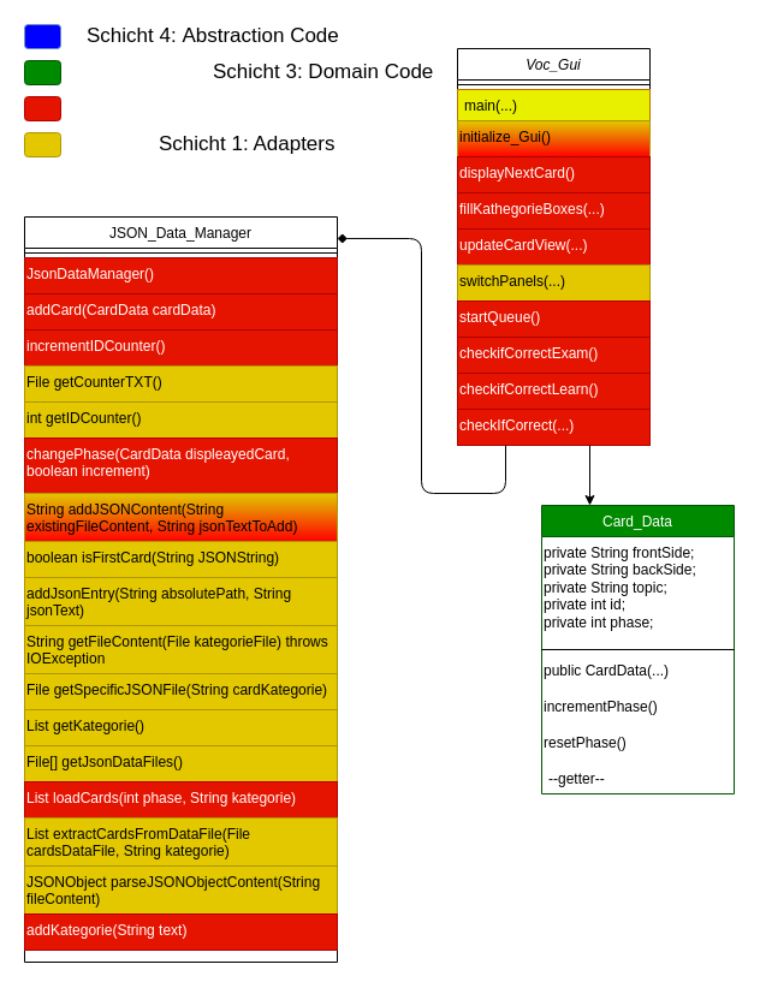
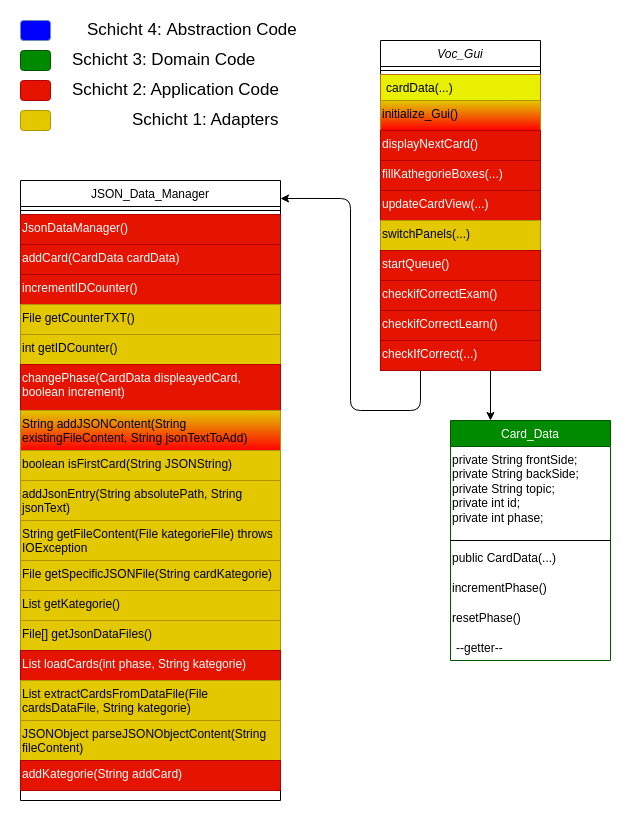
  <mxCell id="0" />
  <mxCell id="1" parent="0" />
  <mxCell id="2" value="Voc_Gui" style="swimlane;fontStyle=2;align=center;verticalAlign=top;childLayout=stackLayout;horizontal=1;startSize=26;horizontalStack=0;resizeParent=1;resizeLast=0;collapsible=1;marginBottom=0;rounded=0;shadow=0;strokeWidth=1;" parent="1" vertex="1"><mxGeometry x="380" y="40" width="160" height="330" as="geometry"><mxRectangle x="230" y="140" width="160" height="26" as="alternateBounds" /></mxGeometry></mxCell>
  <mxCell id="3" value="" style="line;html=1;strokeWidth=1;align=left;verticalAlign=middle;spacingTop=-1;spacingLeft=3;spacingRight=3;rotatable=0;labelPosition=right;points=[];portConstraint=eastwest;" parent="2" vertex="1"><mxGeometry y="26" width="160" height="8" as="geometry" /></mxCell>
- <mxCell id="4" value="main(...)" style="text;strokeColor=#BD7000;align=left;verticalAlign=top;spacingLeft=4;spacingRight=4;overflow=hidden;rotatable=0;points=[[0,0.5],[1,0.5]];portConstraint=eastwest;fontColor=#000000;fillColor=#E8F000;" vertex="1" parent="2"><mxGeometry y="34" width="160" height="26" as="geometry" /></mxCell>
+ <mxCell id="4" value="cardData(...)" style="text;strokeColor=#BD7000;align=left;verticalAlign=top;spacingLeft=4;spacingRight=4;overflow=hidden;rotatable=0;points=[[0,0.5],[1,0.5]];portConstraint=eastwest;fontColor=#000000;fillColor=#E8F000;" vertex="1" parent="2"><mxGeometry y="34" width="160" height="26" as="geometry" /></mxCell>
  <mxCell id="5" value="initialize_Gui()" style="text;whiteSpace=wrap;html=1;fillColor=#e3c800;strokeColor=#B09500;fontColor=#000000;gradientColor=#FF0000;" vertex="1" parent="2"><mxGeometry y="60" width="160" height="30" as="geometry" /></mxCell>
  <mxCell id="6" value="displayNextCard()" style="text;whiteSpace=wrap;html=1;fillColor=#e51400;strokeColor=#B20000;fontColor=#ffffff;" vertex="1" parent="2"><mxGeometry y="90" width="160" height="30" as="geometry" /></mxCell>
  <mxCell id="7" value="fillKathegorieBoxes(...)" style="text;whiteSpace=wrap;html=1;fillColor=#e51400;strokeColor=#B20000;fontColor=#ffffff;" vertex="1" parent="2"><mxGeometry y="120" width="160" height="30" as="geometry" /></mxCell>
  <mxCell id="8" value="updateCardView(...)" style="text;whiteSpace=wrap;html=1;fillColor=#e51400;strokeColor=#B20000;fontColor=#ffffff;" vertex="1" parent="2"><mxGeometry y="150" width="160" height="30" as="geometry" /></mxCell>
  <mxCell id="9" value="switchPanels(...)" style="text;whiteSpace=wrap;html=1;fillColor=#e3c800;strokeColor=#B09500;fontColor=#000000;" vertex="1" parent="2"><mxGeometry y="180" width="160" height="30" as="geometry" /></mxCell>
  <mxCell id="10" value="startQueue()" style="text;whiteSpace=wrap;html=1;fillColor=#e51400;strokeColor=#B20000;fontColor=#ffffff;" vertex="1" parent="2"><mxGeometry y="210" width="160" height="30" as="geometry" /></mxCell>
  <mxCell id="11" value="checkifCorrectExam()" style="text;whiteSpace=wrap;html=1;fillColor=#e51400;strokeColor=#B20000;fontColor=#ffffff;" vertex="1" parent="2"><mxGeometry y="240" width="160" height="30" as="geometry" /></mxCell>
  <mxCell id="12" value="checkifCorrectLearn()" style="text;whiteSpace=wrap;html=1;fillColor=#e51400;strokeColor=#B20000;fontColor=#ffffff;" vertex="1" parent="2"><mxGeometry y="270" width="160" height="30" as="geometry" /></mxCell>
  <mxCell id="13" value="checkIfCorrect(...)" style="text;whiteSpace=wrap;html=1;fillColor=#e51400;strokeColor=#B20000;fontColor=#ffffff;" vertex="1" parent="2"><mxGeometry y="300" width="160" height="30" as="geometry" /></mxCell>
  <mxCell id="14" value="JSON_Data_Manager" style="swimlane;fontStyle=0;align=center;verticalAlign=top;childLayout=stackLayout;horizontal=1;startSize=26;horizontalStack=0;resizeParent=1;resizeLast=0;collapsible=1;marginBottom=0;rounded=0;shadow=0;strokeWidth=1;" parent="1" vertex="1"><mxGeometry x="20" y="180" width="260" height="620" as="geometry"><mxRectangle x="130" y="380" width="160" height="26" as="alternateBounds" /></mxGeometry></mxCell>
  <mxCell id="15" value="" style="line;html=1;strokeWidth=1;align=left;verticalAlign=middle;spacingTop=-1;spacingLeft=3;spacingRight=3;rotatable=0;labelPosition=right;points=[];portConstraint=eastwest;" parent="14" vertex="1"><mxGeometry y="26" width="260" height="8" as="geometry" /></mxCell>
  <mxCell id="16" value="JsonDataManager()" style="text;whiteSpace=wrap;html=1;fillColor=#e51400;strokeColor=#B20000;fontColor=#ffffff;" vertex="1" parent="14"><mxGeometry y="34" width="260" height="30" as="geometry" /></mxCell>
  <mxCell id="17" value="addCard(CardData cardData)" style="text;whiteSpace=wrap;html=1;fillColor=#e51400;strokeColor=#B20000;fontColor=#ffffff;" vertex="1" parent="14"><mxGeometry y="64" width="260" height="30" as="geometry" /></mxCell>
  <mxCell id="18" value="incrementIDCounter()" style="text;whiteSpace=wrap;html=1;fillColor=#e51400;strokeColor=#B20000;fontColor=#ffffff;" vertex="1" parent="14"><mxGeometry y="94" width="260" height="30" as="geometry" /></mxCell>
  <mxCell id="19" value="File getCounterTXT()" style="text;whiteSpace=wrap;html=1;fillColor=#e3c800;strokeColor=#B09500;fontColor=#000000;" vertex="1" parent="14"><mxGeometry y="124" width="260" height="30" as="geometry" /></mxCell>
  <mxCell id="20" value="int getIDCounter()" style="text;whiteSpace=wrap;html=1;fillColor=#e3c800;strokeColor=#B09500;fontColor=#000000;" vertex="1" parent="14"><mxGeometry y="154" width="260" height="30" as="geometry" /></mxCell>
  <mxCell id="21" value="changePhase(CardData displeayedCard, boolean increment)" style="text;whiteSpace=wrap;html=1;fillColor=#e51400;strokeColor=#B20000;fontColor=#ffffff;" vertex="1" parent="14"><mxGeometry y="184" width="260" height="46" as="geometry" /></mxCell>
  <mxCell id="22" value="String addJSONContent(String existingFileContent, String jsonTextToAdd)" style="text;whiteSpace=wrap;html=1;fillColor=#e3c800;strokeColor=#B09500;fontColor=#000000;gradientColor=#FF0000;" vertex="1" parent="14"><mxGeometry y="230" width="260" height="40" as="geometry" /></mxCell>
  <mxCell id="23" value="boolean isFirstCard(String JSONString)" style="text;whiteSpace=wrap;html=1;fillColor=#e3c800;strokeColor=#B09500;fontColor=#000000;" vertex="1" parent="14"><mxGeometry y="270" width="260" height="30" as="geometry" /></mxCell>
  <mxCell id="24" value="addJsonEntry(String absolutePath, String jsonText)" style="text;whiteSpace=wrap;html=1;fillColor=#e3c800;strokeColor=#B09500;fontColor=#000000;" vertex="1" parent="14"><mxGeometry y="300" width="260" height="40" as="geometry" /></mxCell>
  <mxCell id="25" value="String getFileContent(File kategorieFile) throws IOException" style="text;whiteSpace=wrap;html=1;fillColor=#e3c800;strokeColor=#B09500;fontColor=#000000;" vertex="1" parent="14"><mxGeometry y="340" width="260" height="40" as="geometry" /></mxCell>
  <mxCell id="26" value="File getSpecificJSONFile(String cardKategorie)" style="text;whiteSpace=wrap;html=1;fillColor=#e3c800;strokeColor=#B09500;fontColor=#000000;" vertex="1" parent="14"><mxGeometry y="380" width="260" height="30" as="geometry" /></mxCell>
  <mxCell id="27" value="List&lt;String&gt; getKategorie()" style="text;whiteSpace=wrap;html=1;fillColor=#e3c800;strokeColor=#B09500;fontColor=#000000;" vertex="1" parent="14"><mxGeometry y="410" width="260" height="30" as="geometry" /></mxCell>
  <mxCell id="28" value="File[] getJsonDataFiles()" style="text;whiteSpace=wrap;html=1;fillColor=#e3c800;strokeColor=#B09500;fontColor=#000000;" vertex="1" parent="14"><mxGeometry y="440" width="260" height="30" as="geometry" /></mxCell>
  <mxCell id="29" value="List&lt;CardData&gt; loadCards(int phase, String kategorie)" style="text;whiteSpace=wrap;html=1;fillColor=#e51400;strokeColor=#B20000;fontColor=#ffffff;" vertex="1" parent="14"><mxGeometry y="470" width="260" height="30" as="geometry" /></mxCell>
  <mxCell id="30" value="List&lt;CardData&gt; extractCardsFromDataFile(File cardsDataFile, String kategorie)" style="text;whiteSpace=wrap;html=1;fillColor=#e3c800;strokeColor=#B09500;fontColor=#000000;" vertex="1" parent="14"><mxGeometry y="500" width="260" height="40" as="geometry" /></mxCell>
  <mxCell id="31" value="JSONObject parseJSONObjectContent(String fileContent)" style="text;whiteSpace=wrap;html=1;fillColor=#e3c800;strokeColor=#B09500;fontColor=#000000;" vertex="1" parent="14"><mxGeometry y="540" width="260" height="40" as="geometry" /></mxCell>
- <mxCell id="32" value="addKategorie(String text)" style="text;whiteSpace=wrap;html=1;fillColor=#e51400;strokeColor=#B20000;fontColor=#ffffff;" vertex="1" parent="14"><mxGeometry y="580" width="260" height="30" as="geometry" /></mxCell>
+ <mxCell id="32" value="addKategorie(String addCard)" style="text;whiteSpace=wrap;html=1;fillColor=#e51400;strokeColor=#B20000;fontColor=#ffffff;" vertex="1" parent="14"><mxGeometry y="580" width="260" height="30" as="geometry" /></mxCell>
  <mxCell id="33" value="Card_Data" style="swimlane;fontStyle=0;align=center;verticalAlign=top;childLayout=stackLayout;horizontal=1;startSize=26;horizontalStack=0;resizeParent=1;resizeLast=0;collapsible=1;marginBottom=0;rounded=0;shadow=0;strokeWidth=1;fillColor=#008a00;strokeColor=#005700;fontColor=#ffffff;" parent="1" vertex="1"><mxGeometry x="450" y="420" width="160" height="240" as="geometry"><mxRectangle x="550" y="140" width="160" height="26" as="alternateBounds" /></mxGeometry></mxCell>
  <mxCell id="34" value="private String frontSide;&lt;br&gt;private String backSide;&lt;br&gt;private String topic;&lt;br&gt;private int id;&lt;br&gt;private int phase;" style="text;whiteSpace=wrap;html=1;" vertex="1" parent="33"><mxGeometry y="26" width="160" height="90" as="geometry" /></mxCell>
  <mxCell id="35" value="" style="line;html=1;strokeWidth=1;align=left;verticalAlign=middle;spacingTop=-1;spacingLeft=3;spacingRight=3;rotatable=0;labelPosition=right;points=[];portConstraint=eastwest;" parent="33" vertex="1"><mxGeometry y="116" width="160" height="8" as="geometry" /></mxCell>
  <mxCell id="36" value="public CardData(...)" style="text;whiteSpace=wrap;html=1;" vertex="1" parent="33"><mxGeometry y="124" width="160" height="30" as="geometry" /></mxCell>
  <mxCell id="37" value="incrementPhase()" style="text;whiteSpace=wrap;html=1;" vertex="1" parent="33"><mxGeometry y="154" width="160" height="30" as="geometry" /></mxCell>
  <mxCell id="38" value="resetPhase()" style="text;whiteSpace=wrap;html=1;" vertex="1" parent="33"><mxGeometry y="184" width="160" height="30" as="geometry" /></mxCell>
  <mxCell id="39" value="--getter--" style="text;strokeColor=none;fillColor=none;align=left;verticalAlign=top;spacingLeft=4;spacingRight=4;overflow=hidden;rotatable=0;points=[[0,0.5],[1,0.5]];portConstraint=eastwest;" vertex="1" parent="33"><mxGeometry y="214" width="160" height="26" as="geometry" /></mxCell>
  <mxCell id="40" value="" style="endArrow=classic;html=1;entryX=0.25;entryY=0;entryDx=0;entryDy=0;" edge="1" parent="1" target="33"><mxGeometry width="50" height="50" relative="1" as="geometry"><mxPoint x="490" y="370" as="sourcePoint" /><mxPoint x="320" y="400" as="targetPoint" /><Array as="points" /></mxGeometry></mxCell>
- <mxCell id="41" value="" style="endArrow=diamond;html=1;exitX=0.25;exitY=1;exitDx=0;exitDy=0;entryX=1;entryY=0.029;entryDx=0;entryDy=0;entryPerimeter=0;" edge="1" parent="1" source="2" target="14"><mxGeometry width="50" height="50" relative="1" as="geometry"><mxPoint x="270" y="450" as="sourcePoint" /><mxPoint x="320" y="400" as="targetPoint" /><Array as="points"><mxPoint x="420" y="410" /><mxPoint x="350" y="410" /><mxPoint x="350" y="198" /></Array></mxGeometry></mxCell>
+ <mxCell id="41" value="" style="endArrow=classic;html=1;exitX=0.25;exitY=1;exitDx=0;exitDy=0;entryX=1;entryY=0.029;entryDx=0;entryDy=0;entryPerimeter=0;" edge="1" parent="1" source="2" target="14"><mxGeometry width="50" height="50" relative="1" as="geometry"><mxPoint x="270" y="450" as="sourcePoint" /><mxPoint x="320" y="400" as="targetPoint" /><Array as="points"><mxPoint x="420" y="410" /><mxPoint x="350" y="410" /><mxPoint x="350" y="198" /></Array></mxGeometry></mxCell>
  <mxCell id="42" value="" style="rounded=1;whiteSpace=wrap;html=1;fontSize=25;strokeColor=#6c8ebf;fillColor=#0000FF;" vertex="1" parent="1"><mxGeometry x="20" y="20" width="30" height="20" as="geometry" /></mxCell>
  <mxCell id="43" value="" style="rounded=1;whiteSpace=wrap;html=1;fontSize=25;fillColor=#008a00;strokeColor=#005700;fontColor=#ffffff;" vertex="1" parent="1"><mxGeometry x="20" y="50" width="30" height="20" as="geometry" /></mxCell>
  <mxCell id="44" value="" style="rounded=1;whiteSpace=wrap;html=1;fontSize=25;fillColor=#e51400;strokeColor=#B20000;fontColor=#ffffff;" vertex="1" parent="1"><mxGeometry x="20" y="80" width="30" height="20" as="geometry" /></mxCell>
  <mxCell id="45" value="" style="rounded=1;whiteSpace=wrap;html=1;fontSize=25;fillColor=#e3c800;strokeColor=#B09500;fontColor=#000000;" vertex="1" parent="1"><mxGeometry x="20" y="110" width="30" height="20" as="geometry" /></mxCell>
- <mxCell id="46" value="&lt;span style=&quot;left: 208.347px; top: 133.873px; font-size: 17px; font-family: sans-serif; transform: scaleX(1.0);&quot; dir=&quot;ltr&quot;&gt;Schicht 4: &lt;/span&gt;&lt;span style=&quot;left: 551.338px; top: 133.873px; font-family: sans-serif; transform: scaleX(1.0); font-size: 17px;&quot; dir=&quot;ltr&quot;&gt;Abstraction Code&lt;/span&gt;" style="text;html=1;strokeColor=none;fillColor=none;align=left;verticalAlign=middle;whiteSpace=wrap;rounded=0;fontSize=17;" vertex="1" parent="1"><mxGeometry x="70" y="20" width="220" height="20" as="geometry" /></mxCell>
- <mxCell id="47" value="&lt;span style=&quot;left: 265.512px ; top: 133.873px ; font-size: 17px ; font-family: sans-serif ; transform: scalex(1.0)&quot; dir=&quot;ltr&quot;&gt;Schicht 3: Domain Code&lt;/span&gt;" style="text;html=1;strokeColor=none;fillColor=none;align=left;verticalAlign=middle;whiteSpace=wrap;rounded=0;fontSize=17;" vertex="1" parent="1"><mxGeometry x="175" y="50" width="190" height="20" as="geometry" /></mxCell>
+ <mxCell id="46" value="&lt;span style=&quot;left: 208.347px; top: 133.873px; font-size: 17px; font-family: sans-serif; transform: scaleX(1.0);&quot; dir=&quot;ltr&quot;&gt;Schicht 4: &lt;/span&gt;&lt;span style=&quot;left: 551.338px; top: 133.873px; font-family: sans-serif; transform: scaleX(1.0); font-size: 17px;&quot; dir=&quot;ltr&quot;&gt;Abstraction Code&lt;/span&gt;" style="text;html=1;strokeColor=none;fillColor=none;align=left;verticalAlign=middle;whiteSpace=wrap;rounded=0;fontSize=17;" vertex="1" parent="1"><mxGeometry x="85" y="20" width="220" height="20" as="geometry" /></mxCell>
+ <mxCell id="47" value="&lt;span style=&quot;left: 265.512px ; top: 133.873px ; font-size: 17px ; font-family: sans-serif ; transform: scalex(1.0)&quot; dir=&quot;ltr&quot;&gt;Schicht 3: Domain Code&lt;/span&gt;" style="text;html=1;strokeColor=none;fillColor=none;align=left;verticalAlign=middle;whiteSpace=wrap;rounded=0;fontSize=17;" vertex="1" parent="1"><mxGeometry x="70" y="50" width="190" height="20" as="geometry" /></mxCell>
+ <mxCell id="48" value="&lt;div&gt;&lt;span style=&quot;left: 214.347px ; top: 133.873px ; font-size: 17px ; font-family: sans-serif ; transform: scalex(0.996)&quot; dir=&quot;ltr&quot;&gt;Schicht 2: Application Code&lt;/span&gt;&lt;/div&gt;" style="text;html=1;strokeColor=none;fillColor=none;align=left;verticalAlign=middle;whiteSpace=wrap;rounded=0;fontSize=17;" vertex="1" parent="1"><mxGeometry x="70" y="80" width="220" height="20" as="geometry" /></mxCell>
  <mxCell id="49" value="&lt;span style=&quot;left: 345.023px ; top: 133.873px ; font-size: 17px ; font-family: sans-serif ; transform: scalex(0.994)&quot; dir=&quot;ltr&quot;&gt;Schicht 1: Adapters&lt;/span&gt;" style="text;html=1;strokeColor=none;fillColor=none;align=left;verticalAlign=middle;whiteSpace=wrap;rounded=0;fontSize=17;" vertex="1" parent="1"><mxGeometry x="130" y="110" width="220" height="20" as="geometry" /></mxCell>
